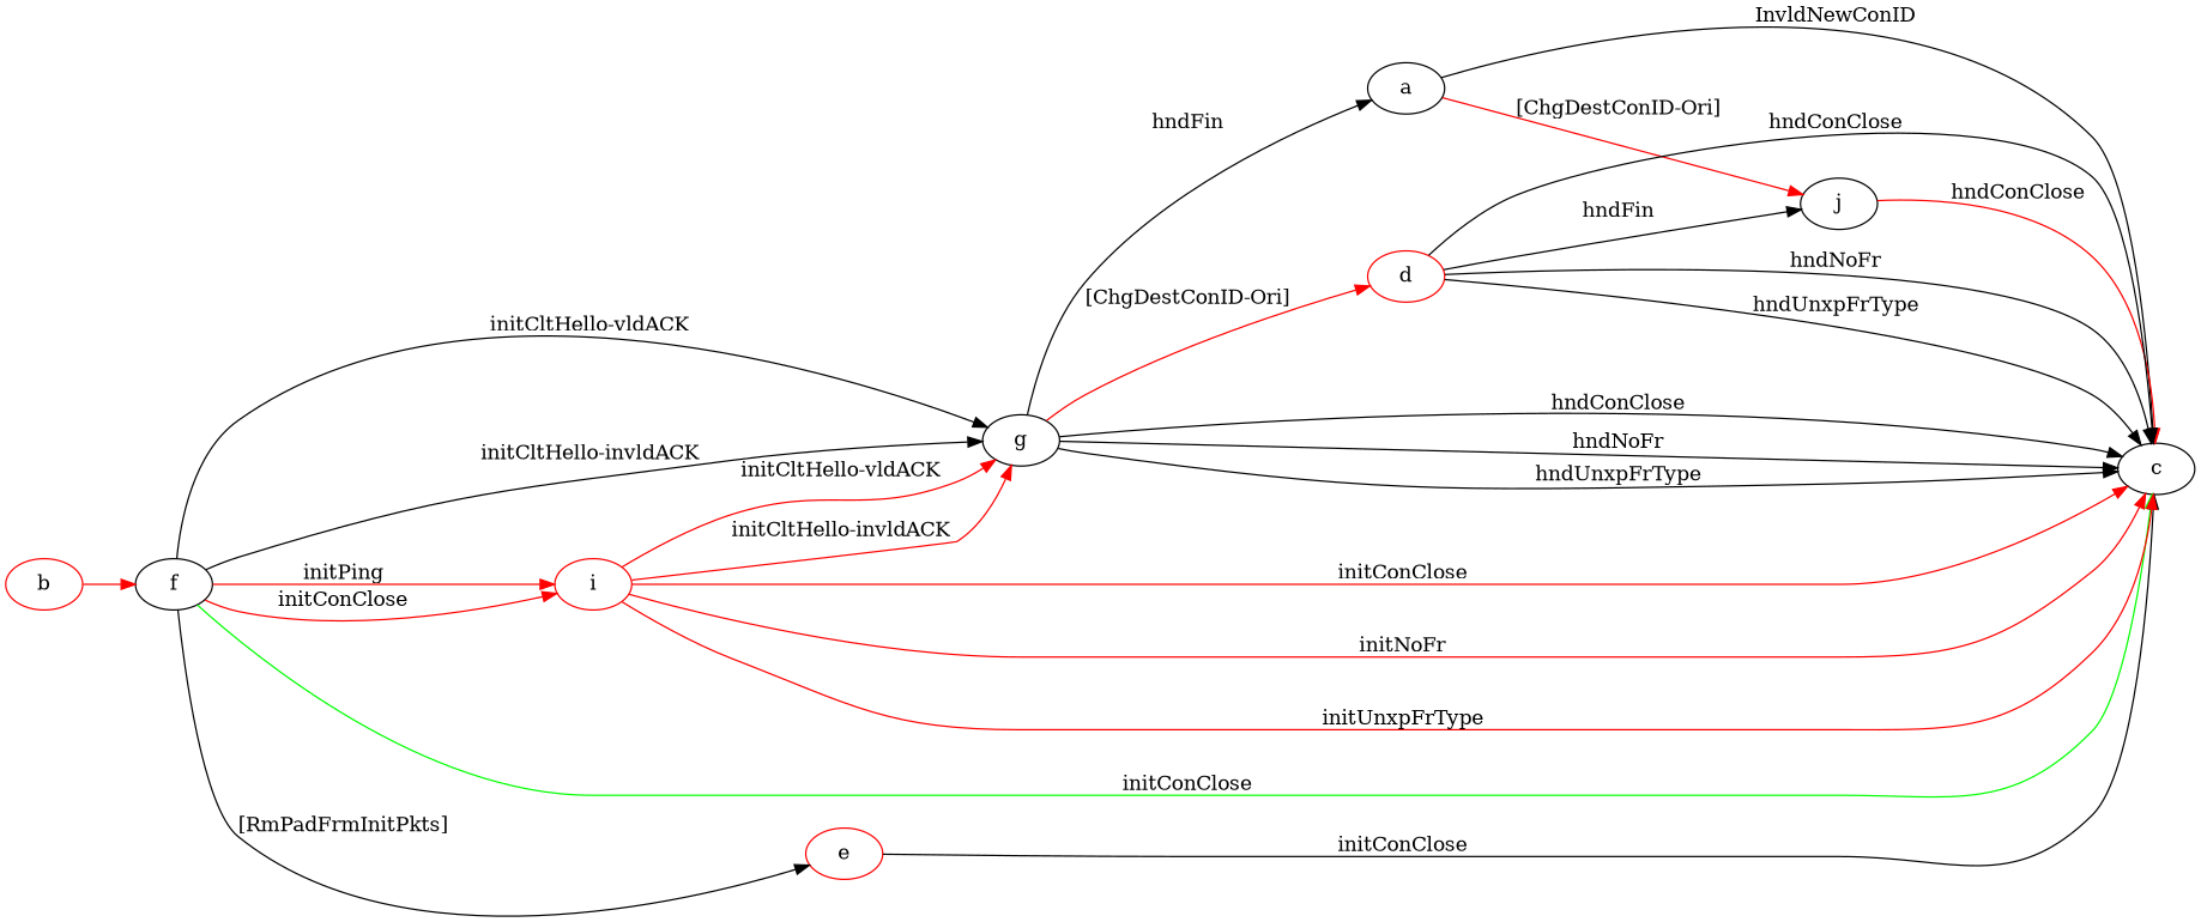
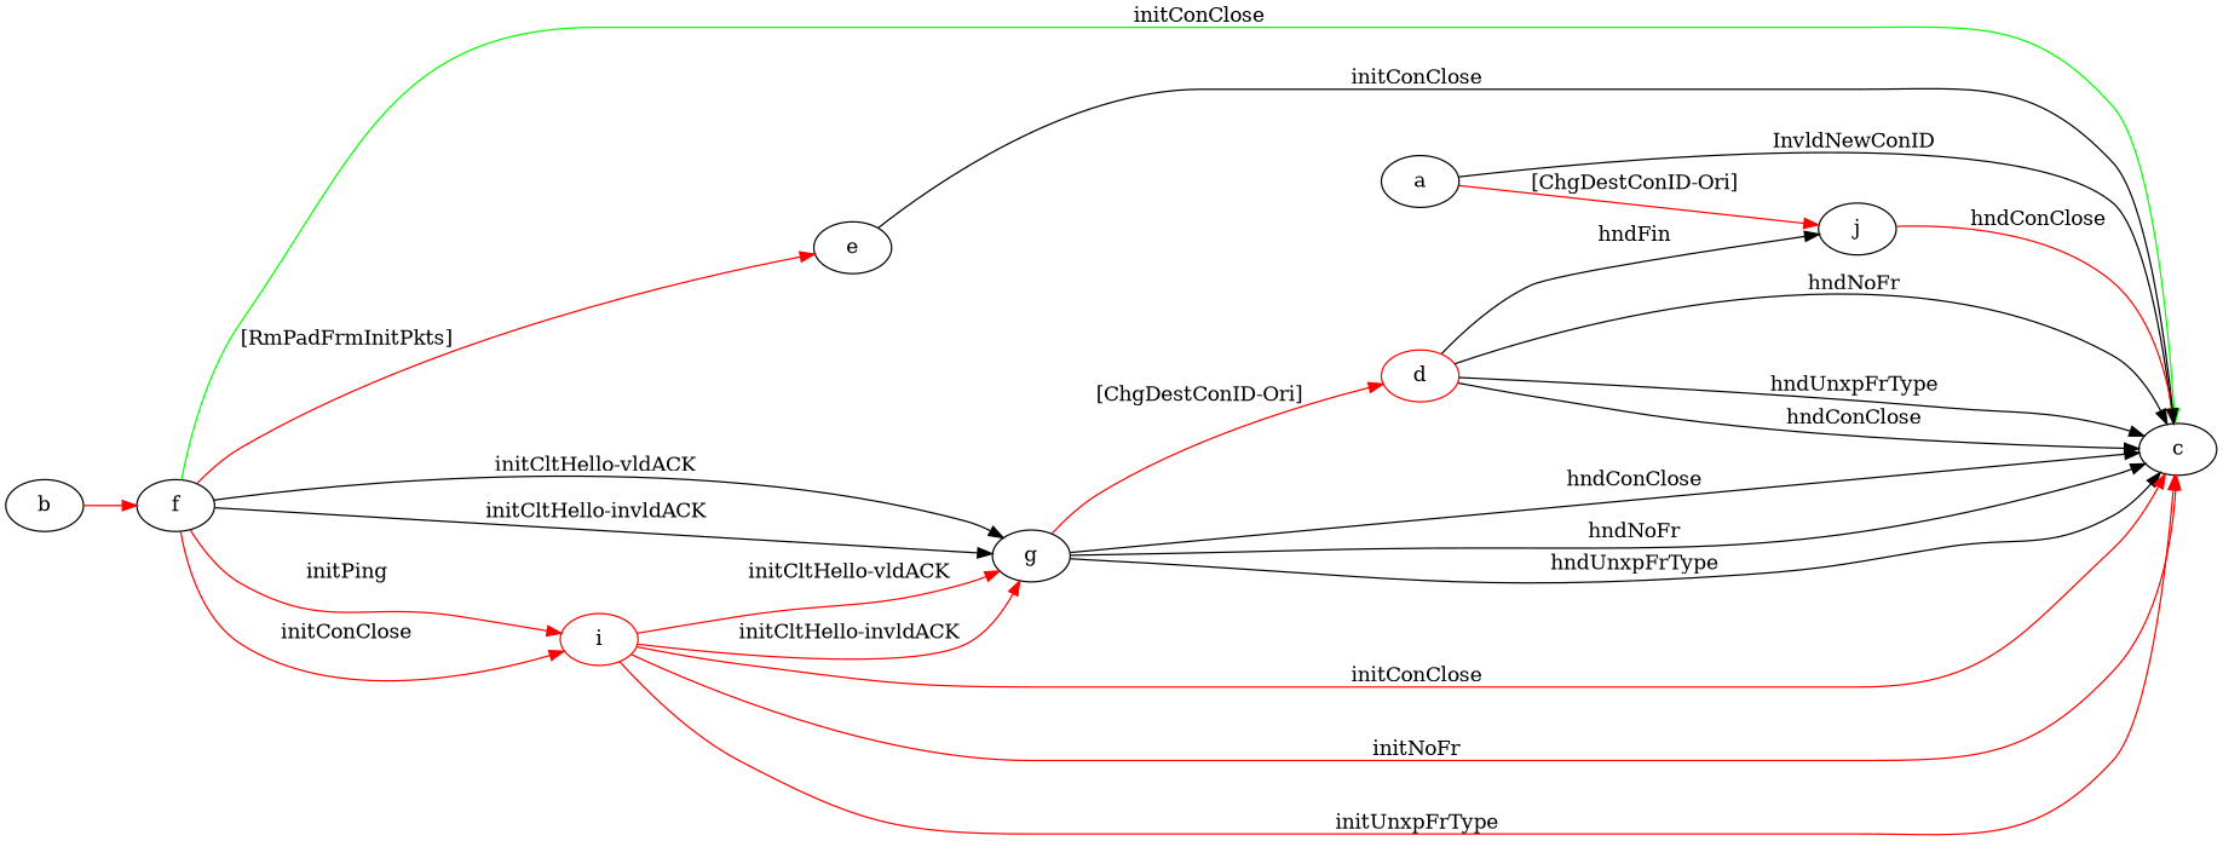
  digraph {
    rankdir=LR
    a
    c
    j [color=black]
-   b [color=red]
+   b
    f
-   e [color=red]
+   e
    g
    i [color=red]
    d [color=red]
    a -> c [label="InvldNewConID "]
    a -> j [color=red label="[ChgDestConID-Ori] "]
    j -> c [color=red label="hndConClose "]
    b -> f [color=red]
    f -> c [color=green label="initConClose "]
-   f -> e [label="[RmPadFrmInitPkts] "]
+   f -> e [label="[RmPadFrmInitPkts] " color=red]
    f -> g [label="initCltHello-vldACK "]
    f -> g [label="initCltHello-invldACK "]
    f -> i [color=red label="initPing "]
    f -> i [color=red label="initConClose "]
    e -> c [label="initConClose "]
-   g -> a [label="hndFin "]
    g -> c [label="hndConClose "]
    g -> c [label="hndNoFr "]
    g -> c [label="hndUnxpFrType "]
    g -> d [color=red label="[ChgDestConID-Ori] "]
    i -> c [color=red label="initConClose "]
    i -> c [color=red label="initNoFr "]
    i -> c [color=red label="initUnxpFrType "]
    i -> g [color=red label="initCltHello-vldACK "]
    i -> g [color=red label="initCltHello-invldACK "]
    d -> c [label="hndConClose "]
    d -> c [label="hndNoFr "]
    d -> c [label="hndUnxpFrType "]
    d -> j [color=black label="hndFin "]
  }
